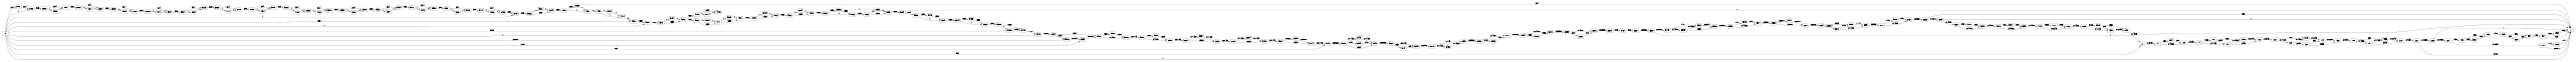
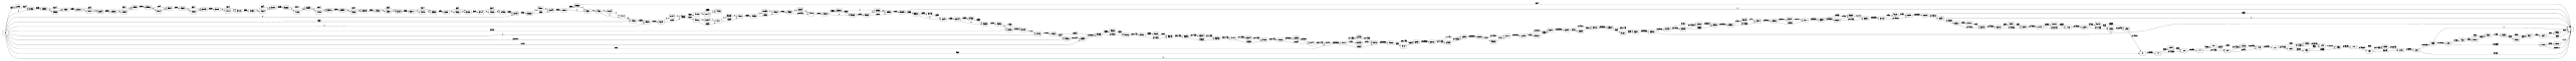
  digraph {
    rankdir=LR
    node [shape=rectangle]
    2
    47
    68
    9847
    74
    80
    95
    7315
    116
    122
    123
    7349
    132
    144
    153
    180
    197
    7353
    218
    227
    1
    265
    281
    482
    n25 [label=7080]
    503
    9907
    7386
    543
    564
    9927
    664
    1982
    2761
    2762
    2830
    2851
    3983
    2872
    2894
    4004
    2929
    2980
    4054
    2986
    3007
    4074
    3022
    3043
    4094
    3089
    3110
    4114
    3160
    3181
    4134
    3262
    3289
    4160
    3310
    4180
    3358
    3379
    4200
    3403
    3424
    4220
    3517
    3538
    4240
    3681
    3702
    4260
    3714
    3735
    4280
    3784
    3823
    3844
    4300
    3957
    3963
    4321
    4438
    4474
    5134
    4490
    4509
    4615
    4636
    5154
    4705
    4750
    4726
    5174
    4771
    5194
    4801
    5223
    4843
    4864
    5243
    4933
    4975
    5284
    5002
    5023
    5296
    5032
    5035
    5053
    5085
    5320
    5341
    9449
    5344
    5365
    9469
    5398
    5408
    5419
    5446
    5464
    5485
    9376
    5506
    9509
    6339
    5598
    5619
    9529
    5625
    5646
    6364
    5709
    5730
    6384
    5802
    5844
    6425
    5845
    5919
    5940
    6445
    9549
    5982
    6003
    9747
    6018
    6039
    6465
    6096
    6117
    9569
    6189
    6210
    9589
    6255
    6276
    9609
    6300
    6321
    9767
    6338
    6473
    6505
    6520
    6526
    6556
    6577
    9675
    6590
    6611
    9947
    6664
    6670
    9690
    6691
    6718
    6751
    9727
    6828
    6847
    6927
    6948
    9787
    6978
    6999
    9807
    7140
    7161
    10007
    7209
    7230
    9819
    7251
    0
    2 -> 47 [label=275491]
    47 -> 68 [label=274668]
    47 -> 9847 [label=823]
    68 -> 74 [label=275491]
    9847 -> 68 [label=823]
    74 -> 80 [label=4068]
    74 -> 95 [label=271423]
    80 -> 95 [label=3245]
    80 -> 7315 [label=823]
    95 -> 7315 [label=271423]
    95 -> 116 [label=3245]
    7315 -> 116 [label=272246]
    116 -> 122 [label=275491]
    122 -> 123 [label=274725]
    122 -> 7349 [label=766]
    123 -> 7349 [label=271480]
    123 -> 132 [label=3245]
    7349 -> 144 [label=272246]
    132 -> 144 [label=582]
    132 -> 153 [label=2663]
    144 -> 153 [label=272828]
    153 -> 180 [label=275491]
    180 -> 197 [label=274668]
    180 -> 7353 [label=823]
    197 -> 7353 [label=271423]
    197 -> 218 [label=3245]
    7353 -> 218 [label=272246]
    218 -> 227 [label=275491]
    227 -> 1 [label=3428]
    227 -> 265 [label=272063]
    265 -> 1 [label=1]
    265 -> 281 [label=272062]
    281 -> 482 [label=1405]
    281 -> n25 [label=270657]
    482 -> 503 [label=582]
    482 -> 9907 [label=823]
    n25 -> 1 [label=268817]
    n25 -> 7386 [label=1840]
    503 -> 543 [label=1405]
    9907 -> 503 [label=823]
    7386 -> 1 [label=1840]
    543 -> 564 [label=582]
    543 -> 9927 [label=823]
    564 -> 664 [label=1405]
    9927 -> 564 [label=823]
    664 -> 1 [label=823]
    664 -> 1982 [label=582]
    1982 -> 1 [label=582]
    2761 -> 2762 [label=324]
    2762 -> 2830 [label=325]
    2830 -> 2851 [label=324]
    2830 -> 3983 [label=1]
    2851 -> 2872 [label=325]
    3983 -> 2851 [label=1]
    2872 -> 2894 [label=324]
    2872 -> 4004 [label=1]
    2894 -> 2929 [label=325]
    4004 -> 2894 [label=1]
    2929 -> 2980 [label=324]
    2929 -> 4054 [label=1]
    2980 -> 2986 [label=325]
    4054 -> 2980 [label=1]
    2986 -> 3007 [label=324]
    2986 -> 4074 [label=1]
    3007 -> 3022 [label=325]
    4074 -> 3007 [label=1]
    3022 -> 3043 [label=324]
    3022 -> 4094 [label=1]
    3043 -> 3089 [label=325]
    4094 -> 3043 [label=1]
    3089 -> 3110 [label=324]
    3089 -> 4114 [label=1]
    3110 -> 3160 [label=325]
    4114 -> 3110 [label=1]
    3160 -> 3181 [label=324]
    3160 -> 4134 [label=1]
    3181 -> 3262 [label=325]
    4134 -> 3181 [label=1]
    3262 -> 3289 [label=324]
    3262 -> 4160 [label=1]
    3289 -> 3310 [label=324]
    3289 -> 4180 [label=1]
    4160 -> 3289 [label=1]
    3310 -> 3358 [label=325]
    4180 -> 3310 [label=1]
    3358 -> 3379 [label=324]
    3358 -> 4200 [label=1]
    3379 -> 3403 [label=325]
    4200 -> 3379 [label=1]
    3403 -> 3424 [label=324]
    3403 -> 4220 [label=1]
    3424 -> 3517 [label=325]
    4220 -> 3424 [label=1]
    3517 -> 3538 [label=324]
    3517 -> 4240 [label=1]
    3538 -> 3681 [label=325]
    4240 -> 3538 [label=1]
    3681 -> 3702 [label=324]
    3681 -> 4260 [label=1]
    3702 -> 3714 [label=325]
    4260 -> 3702 [label=1]
    3714 -> 3735 [label=324]
    3714 -> 4280 [label=1]
    3735 -> 3784 [label=325]
    4280 -> 3735 [label=1]
    3784 -> 3823 [label=326]
    3823 -> 3844 [label=325]
    3823 -> 4300 [label=1]
    3844 -> 3957 [label=326]
    4300 -> 3844 [label=1]
    3957 -> 3963 [label=325]
    3957 -> 4321 [label=1]
    3963 -> 1 [label=324]
    3963 -> 4321 [label=1]
    4321 -> 4438 [label=2]
    4438 -> 4474 [label=1]
    4438 -> 5134 [label=1]
    4474 -> 4490 [label=2]
    5134 -> 4474 [label=1]
    4490 -> 4509 [label=7659]
    4509 -> 4615 [label=7660]
    4615 -> 4636 [label=7659]
    4615 -> 5154 [label=1]
    4636 -> 4705 [label=7660]
    4636 -> 4750 [label=7660]
    5154 -> 4636 [label=1]
    4705 -> 4726 [label=7659]
    4705 -> 5174 [label=1]
    4750 -> 4771 [label=7659]
    4750 -> 5194 [label=1]
    5174 -> 4726 [label=1]
    4771 -> 4801 [label=7659]
    4771 -> 5223 [label=1]
    5194 -> 4771 [label=1]
    4801 -> 4843 [label=7660]
    5223 -> 4801 [label=1]
    4843 -> 4864 [label=7659]
    4843 -> 5243 [label=1]
    4864 -> 4933 [label=7660]
    5243 -> 4864 [label=1]
-   4933 -> 4975 [label=7659]
+   4933 -> 4975 [label=275491]
    4933 -> 5284 [label=1]
    4975 -> 5002 [label=7660]
    5284 -> 4975 [label=1]
    5002 -> 5023 [label=1]
    5002 -> 5296 [label=7659]
    5023 -> 5032 [label=7659]
    5296 -> 5023 [label=7658]
    5296 -> 5035 [label=1]
    5032 -> 5035 [label=1]
    5032 -> 5053 [label=7658]
    5035 -> 5053 [label=2]
    5053 -> 5085 [label=7660]
    5085 -> 1 [label=1]
    5085 -> 5320 [label=7659]
    5320 -> 5341 [label=1]
    5320 -> 9449 [label=7658]
    5341 -> 5344 [label=7659]
    9449 -> 5341 [label=7658]
    5344 -> 5365 [label=1]
    5344 -> 9469 [label=7658]
    5365 -> 5398 [label=7659]
    9469 -> 5365 [label=7658]
    5398 -> 5408 [label=1]
    5398 -> 5419 [label=7658]
    5408 -> 5419 [label=3429]
    5419 -> 5446 [label=11087]
    5446 -> 5464 [label=11088]
    5464 -> 5485 [label=2664]
    5464 -> 9376 [label=8424]
    5485 -> 5506 [label=274087]
    5485 -> 9509 [label=7658]
    9376 -> 6339 [label=277241]
    5506 -> 5598 [label=281745]
    9509 -> 5506 [label=7658]
    6339 -> 5485 [label=279081]
    5598 -> 5619 [label=274087]
    5598 -> 9529 [label=7658]
    5619 -> 5625 [label=281745]
    9529 -> 5619 [label=7658]
    5625 -> 5646 [label=10322]
    5625 -> 6364 [label=271423]
    5646 -> 5709 [label=281745]
    6364 -> 5646 [label=271423]
    5709 -> 5730 [label=10322]
    5709 -> 6384 [label=271423]
    5730 -> 5802 [label=281745]
    6384 -> 5730 [label=271423]
    5802 -> 5844 [label=2664]
    5802 -> 6425 [label=279081]
    5844 -> 5845 [label=281745]
    6425 -> 5844 [label=279081]
    5845 -> 5919 [label=282568]
    5919 -> 5940 [label=2664]
    5919 -> 6445 [label=271423]
    5919 -> 9549 [label=8481]
    5940 -> 5982 [label=282568]
    6445 -> 5940 [label=271423]
    9549 -> 5940 [label=8481]
    5982 -> 6003 [label=281745]
    5982 -> 9747 [label=823]
    6003 -> 6018 [label=282568]
    9747 -> 6003 [label=823]
    6018 -> 6039 [label=11145]
    6018 -> 6465 [label=271423]
    6039 -> 6096 [label=282568]
    6465 -> 6039 [label=271423]
    6096 -> 6117 [label=274087]
    6096 -> 9569 [label=8481]
    6117 -> 6189 [label=282568]
    9569 -> 6117 [label=8481]
    6189 -> 6210 [label=274910]
    6189 -> 9589 [label=7658]
    6210 -> 6255 [label=282568]
    9589 -> 6210 [label=7658]
    6255 -> 6276 [label=274087]
    6255 -> 9609 [label=8481]
    6276 -> 6300 [label=282568]
    9609 -> 6276 [label=8481]
+   6300 -> 6321 [label=281745]
    6300 -> 9767 [label=823]
    6321 -> 6338 [label=282568]
    9767 -> 6321 [label=823]
    6338 -> 1 [label=1]
    6338 -> 6473 [label=282567]
    6473 -> 6505 [label=274086]
    6473 -> 6520 [label=8481]
    6505 -> 6520 [label=271423]
    6505 -> 6526 [label=2663]
    6520 -> 6526 [label=279904]
    6526 -> 6556 [label=282567]
    6556 -> 6577 [label=274086]
    6556 -> 9675 [label=8481]
    6577 -> 6590 [label=282567]
    9675 -> 6577 [label=8481]
    6590 -> 6611 [label=13750]
    6590 -> 9947 [label=268817]
    6611 -> 6664 [label=282567]
    9947 -> 6611 [label=268817]
    6664 -> 6670 [label=279904]
    6664 -> 9690 [label=2663]
    6670 -> 9690 [label=8481]
    6670 -> 6691 [label=271423]
    9690 -> 6691 [label=11144]
    6691 -> 6718 [label=282567]
    6718 -> 6751 [label=274086]
    6718 -> 9727 [label=8481]
    6751 -> 6828 [label=282567]
    9727 -> 6751 [label=8481]
    6828 -> 1 [label=7657]
    6828 -> 6847 [label=274910]
    6847 -> 1 [label=1]
    6847 -> 6927 [label=274909]
    6927 -> 6948 [label=274086]
    6927 -> 9787 [label=823]
    6948 -> 6978 [label=274909]
    9787 -> 6948 [label=823]
    6978 -> 6999 [label=274086]
    6978 -> 9807 [label=823]
    6999 -> 7140 [label=274909]
    9807 -> 6999 [label=823]
    7140 -> 7161 [label=272246]
    7140 -> 10007 [label=2663]
    7161 -> 7209 [label=274909]
    10007 -> 7161 [label=2663]
    7209 -> 7230 [label=271423]
    7209 -> 9819 [label=3486]
    7230 -> 7251 [label=272246]
    9819 -> 7230 [label=823]
    9819 -> 7251 [label=2663]
    7251 -> 2 [label=274909]
    0 -> 2 [label=582]
    0 -> 1 [label=1]
    0 -> 2761 [label=324]
    0 -> 2762 [label=1]
    0 -> 3784 [label=1]
    0 -> 4490 [label=7657]
    0 -> 4509 [label=1]
    0 -> 5408 [label=3428]
    0 -> 5446 [label=1]
    0 -> 9376 [label=268817]
    0 -> 6339 [label=1840]
    0 -> 5845 [label=823]
  }
